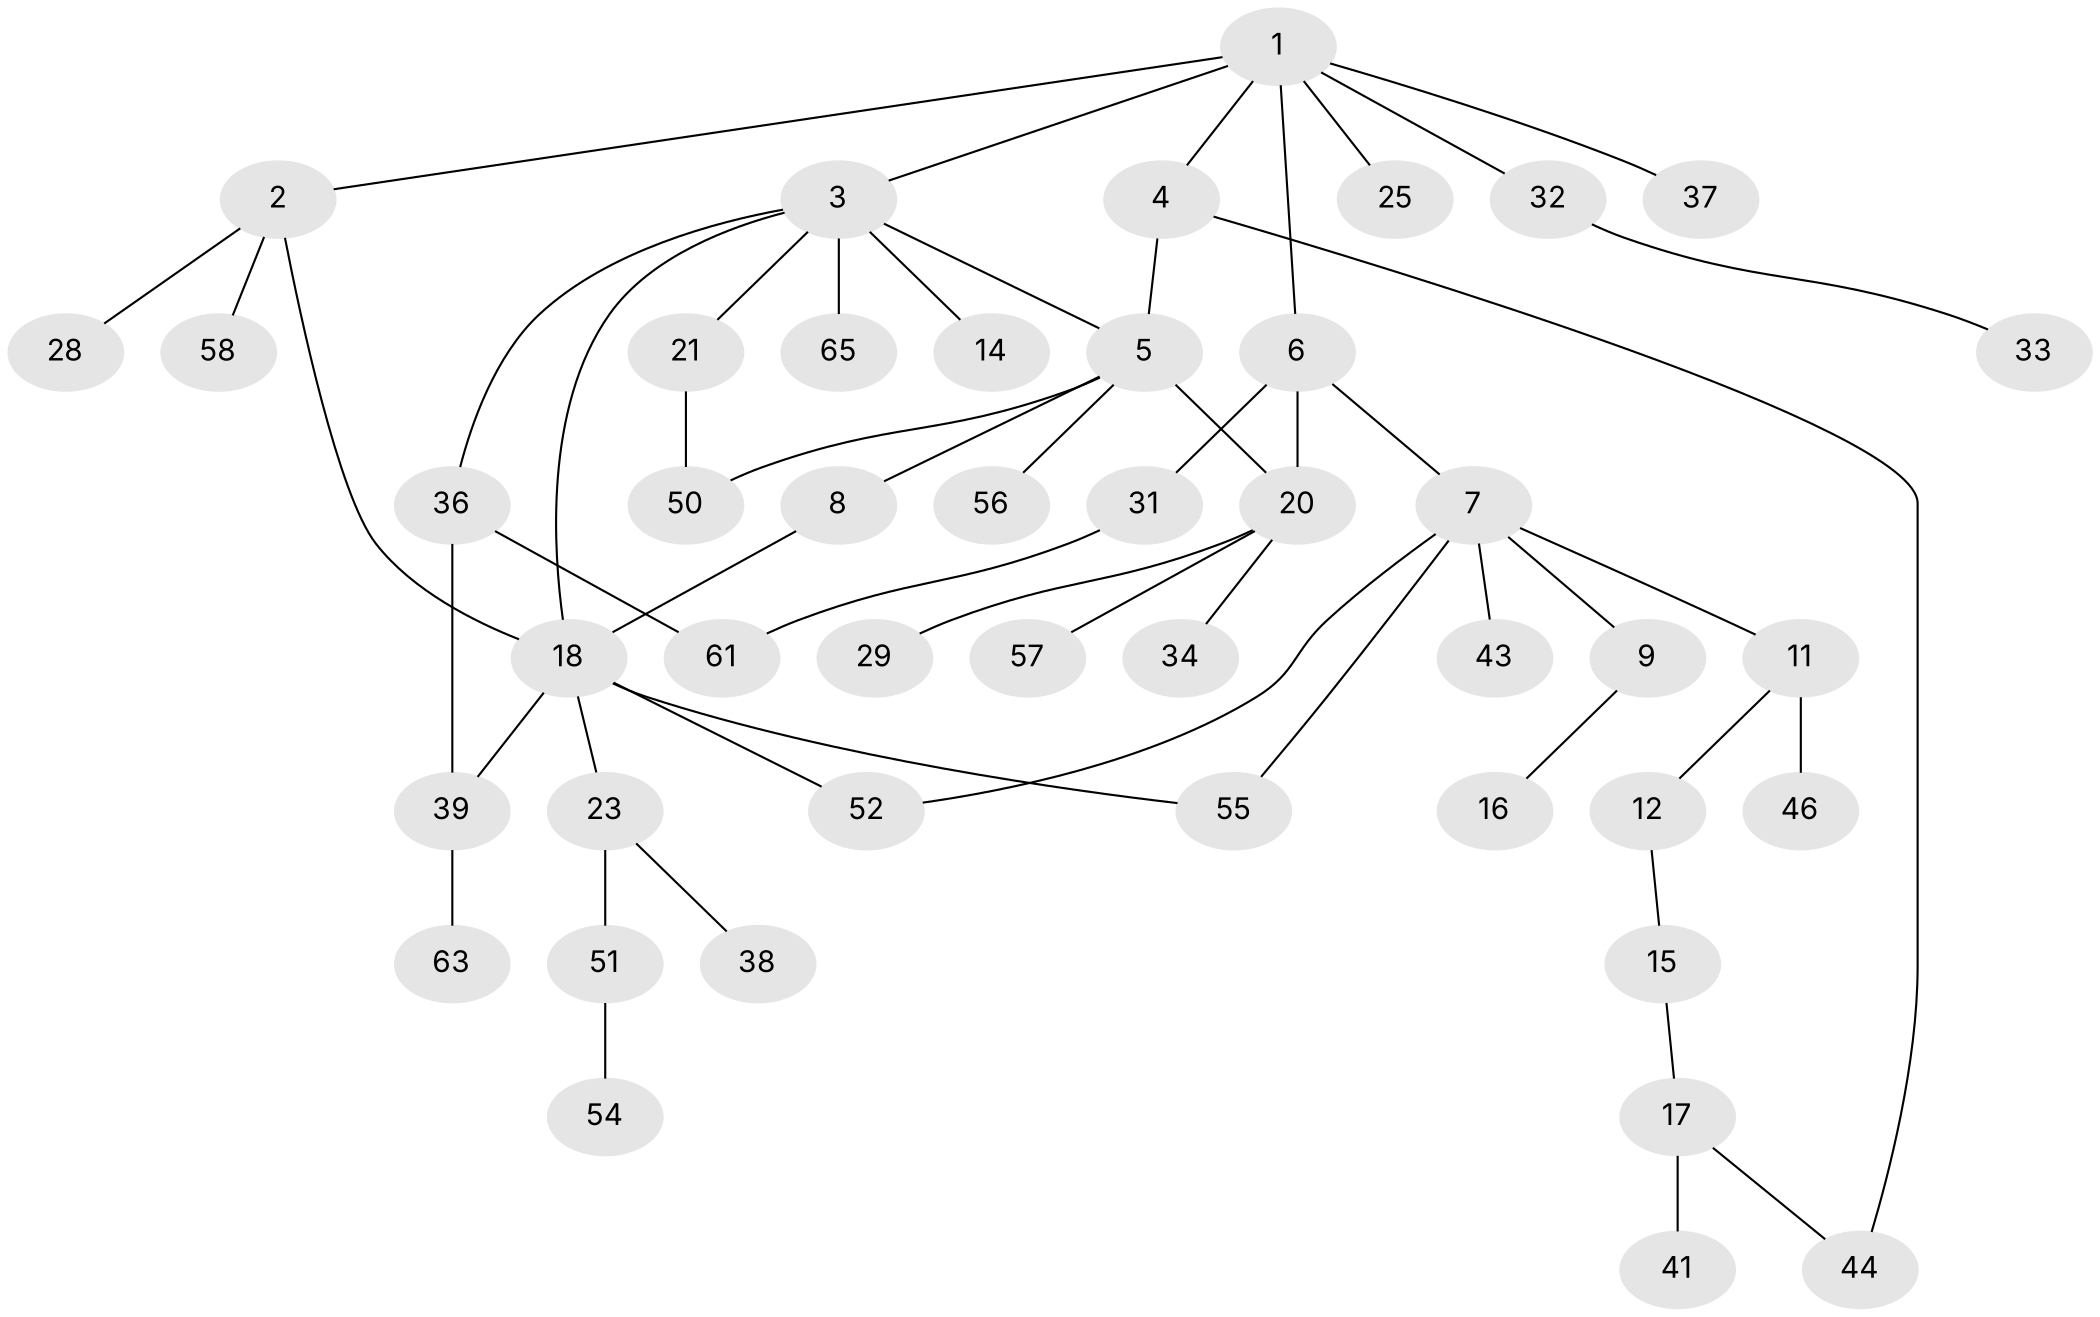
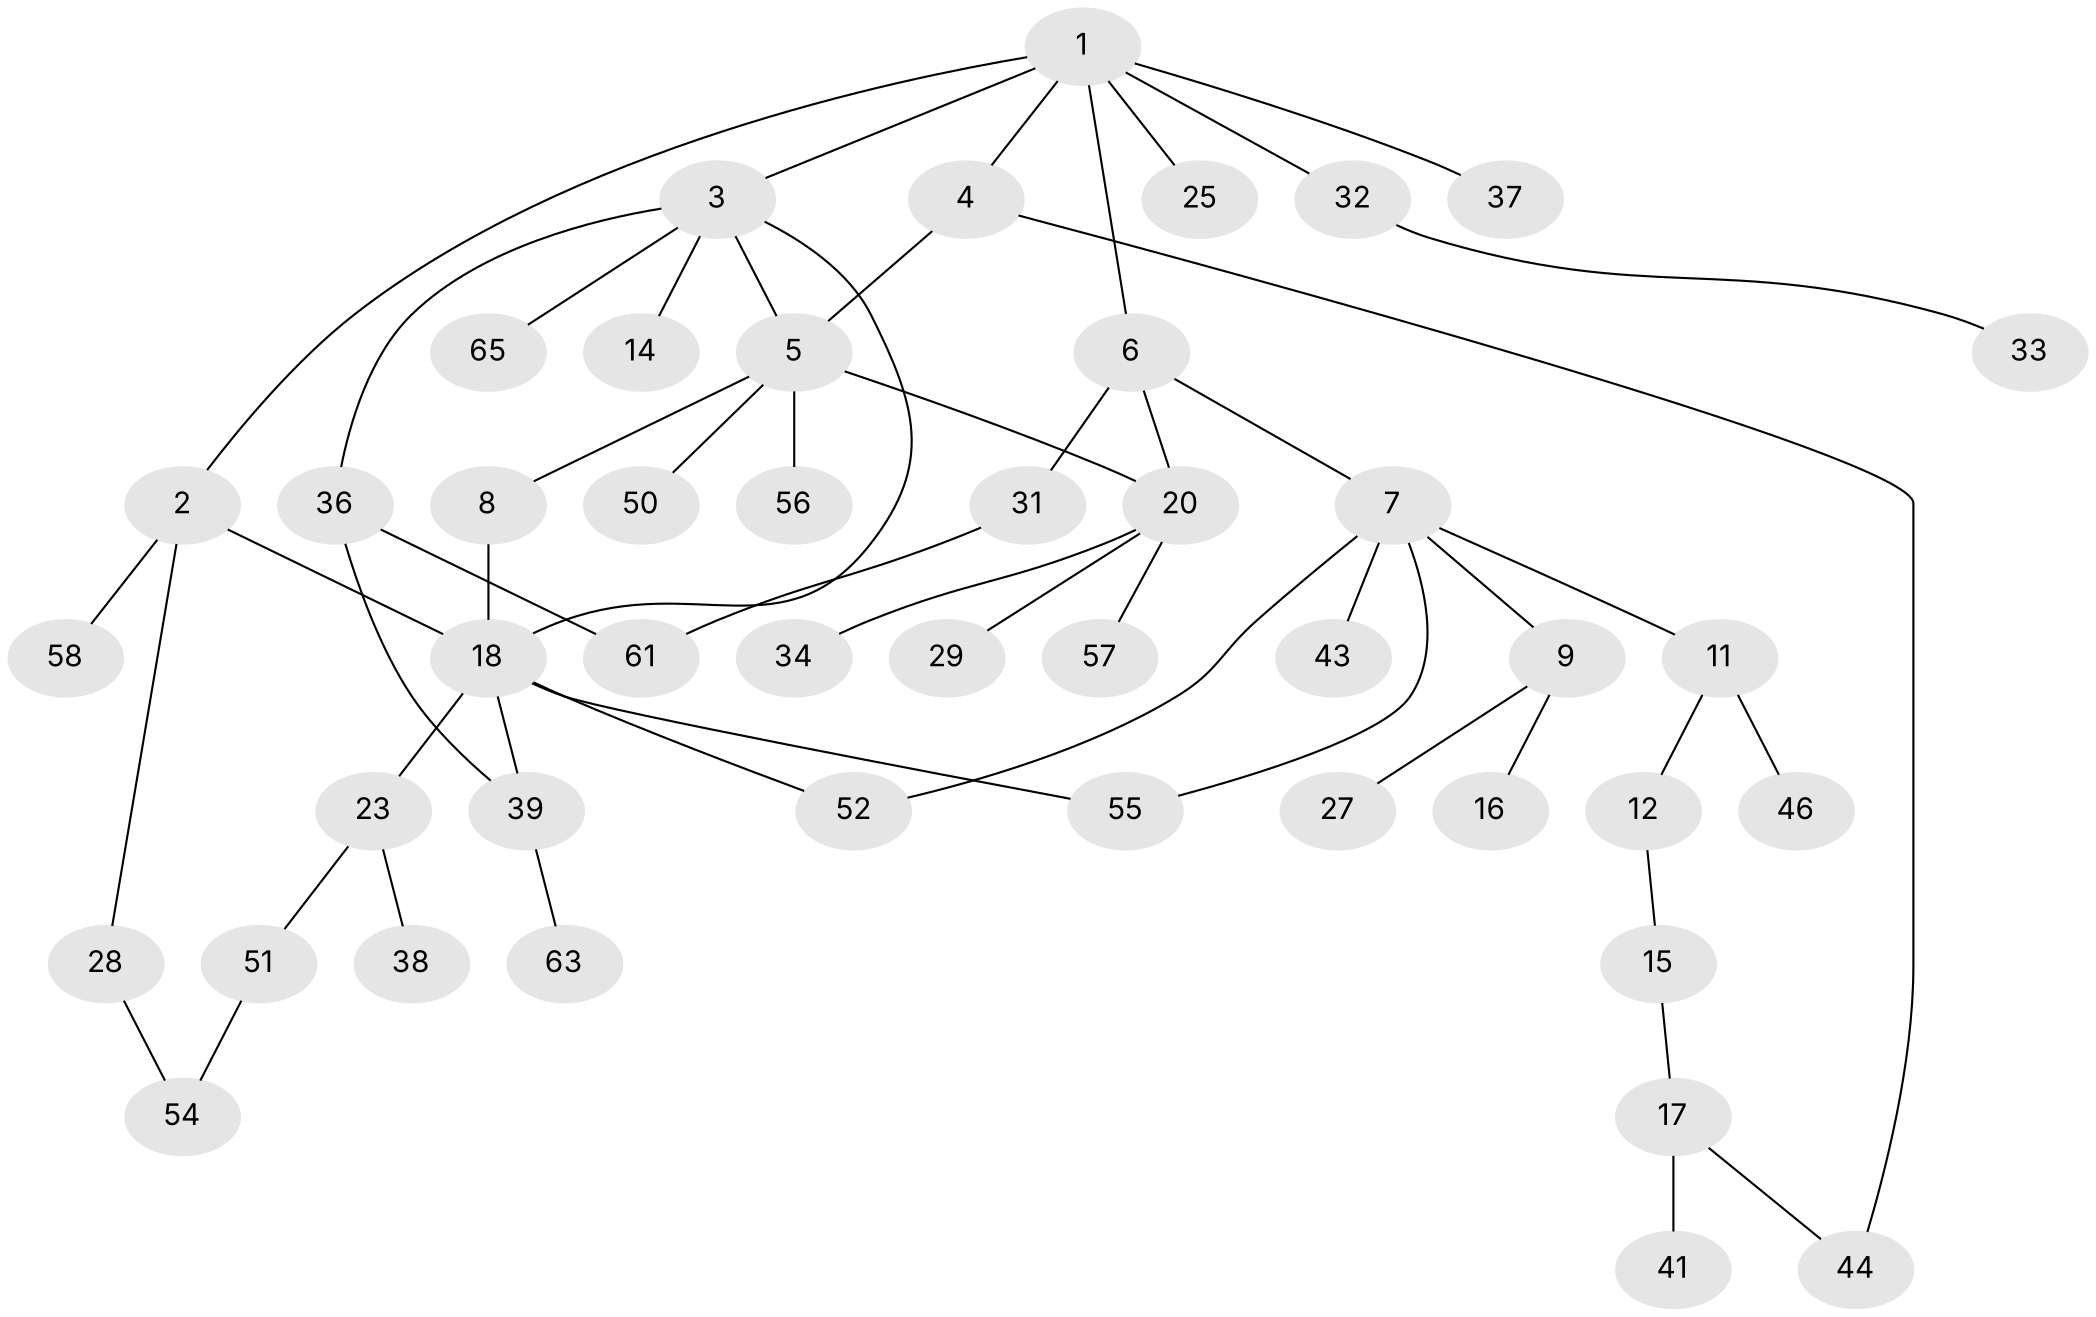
  graph {
    fontname=Inter
    node [color=gray90 fontname=Inter style=filled]
    edge [fontname=Inter]
    2 [super="+10"]
    18 [super="+19+35+49+26"]
    28
    58
    1
    3
    4 [super="+40+60"]
    6 [super="+72"]
    25
    32
    37
    5 [super="+66+22+24"]
    14
-   21 [super="+47"]
    36 [super="+59"]
    65 [super="+68"]
    44
    20
    7
    31 [super="+45+48"]
    33
    52
    55 [super="+74"]
    23
    39
    54
    8
    50
    56 [super="+70+69"]
    61
    29 [super="+67"]
    57
    34
    9
    11
    43
    16 [super="+71"]
+   27 [super="+30"]
    12
    46
    15
    17
    41 [super="+76"]
    38
    51
    63
    2 -- 18
    2 -- 28
    2 -- 58
    18 -- 52
    18 -- 55
    18 -- 23
    18 -- 39
+   28 -- 54
    1 -- 2
    1 -- 3
    1 -- 4
    1 -- 6
    1 -- 25
    1 -- 32
    1 -- 37
    3 -- 18
    3 -- 5
    3 -- 14
-   3 -- 21
    3 -- 36
    3 -- 65
    4 -- 5
    4 -- 44
    6 -- 20
    6 -- 7
    6 -- 31
    32 -- 33
    5 -- 20 [weight=2]
    5 -- 8
    5 -- 50
    5 -- 56
-   21 -- 50
    36 -- 39
    36 -- 61
    20 -- 29
    20 -- 57
    20 -- 34
    7 -- 52
    7 -- 55
    7 -- 9
    7 -- 11
    7 -- 43
    31 -- 61
    23 -- 38
    23 -- 51
    39 -- 63
    8 -- 18
    9 -- 16
+   9 -- 27
    11 -- 12
    11 -- 46
    12 -- 15
    15 -- 17
    17 -- 44
    17 -- 41
    51 -- 54
  }
